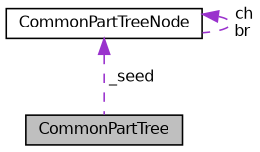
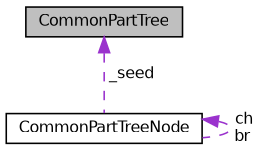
  digraph {
    fontname="DejaVu Sans"
    node [color=black fontname="DejaVu Sans" fontsize=10 shape=record style=filled]
    edge [color=darkorchid3 dir=back fontname="DejaVu Sans" fontsize=10 labelfontname=Helvetica labelfontsize=10 style=dashed]
    n1 [fillcolor=grey75 fontcolor=black height=0.2 label=CommonPartTree width=0.4]
    n2 [fillcolor=white height=0.2 label=CommonPartTreeNode width=0.4]
-   n2 -> n1 [label=" _seed"]
+   n1 -> n2 [label=" _seed"]
    n2 -> n2 [label=" ch\nbr"]
  }
